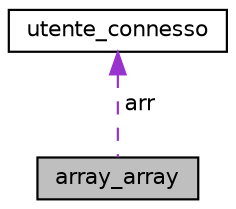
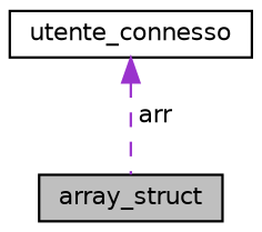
  digraph {
    node [color=black fontname=Helvetica fontsize=10 shape=record style=filled]
-   n1 [fillcolor=grey75 fontcolor=black height=0.2 label=array_array width=0.4]
+   n1 [fillcolor=grey75 fontcolor=black height=0.2 label=array_struct width=0.4]
    n2 [fillcolor=white height=0.2 label=utente_connesso width=0.4]
    n2 -> n1 [color=darkorchid3 dir=back fontname=Helvetica fontsize=10 label=" arr" labelfontname=Helvetica labelfontsize=10 style=dashed]
  }
